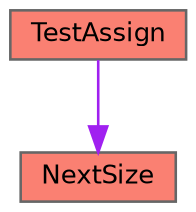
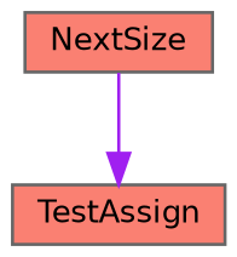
  digraph {
    rankdir=TB
    node [fillcolor=salmon fontname=Helvetica fontsize=10 shape=box style=filled]
    n1 [color=gray40 fontcolor=black height=0.2 label=TestAssign width=0.4]
    n2 [color=grey40 height=0.2 label=NextSize width=0.4]
-   n1 -> n2 [color=purple fontname=Helvetica fontsize=10 labelfontname=Helvetica labelfontsize=10 style=solid]
+   n2 -> n1 [color=purple fontname=Helvetica fontsize=10 labelfontname=Helvetica labelfontsize=10 style=solid]
  }
